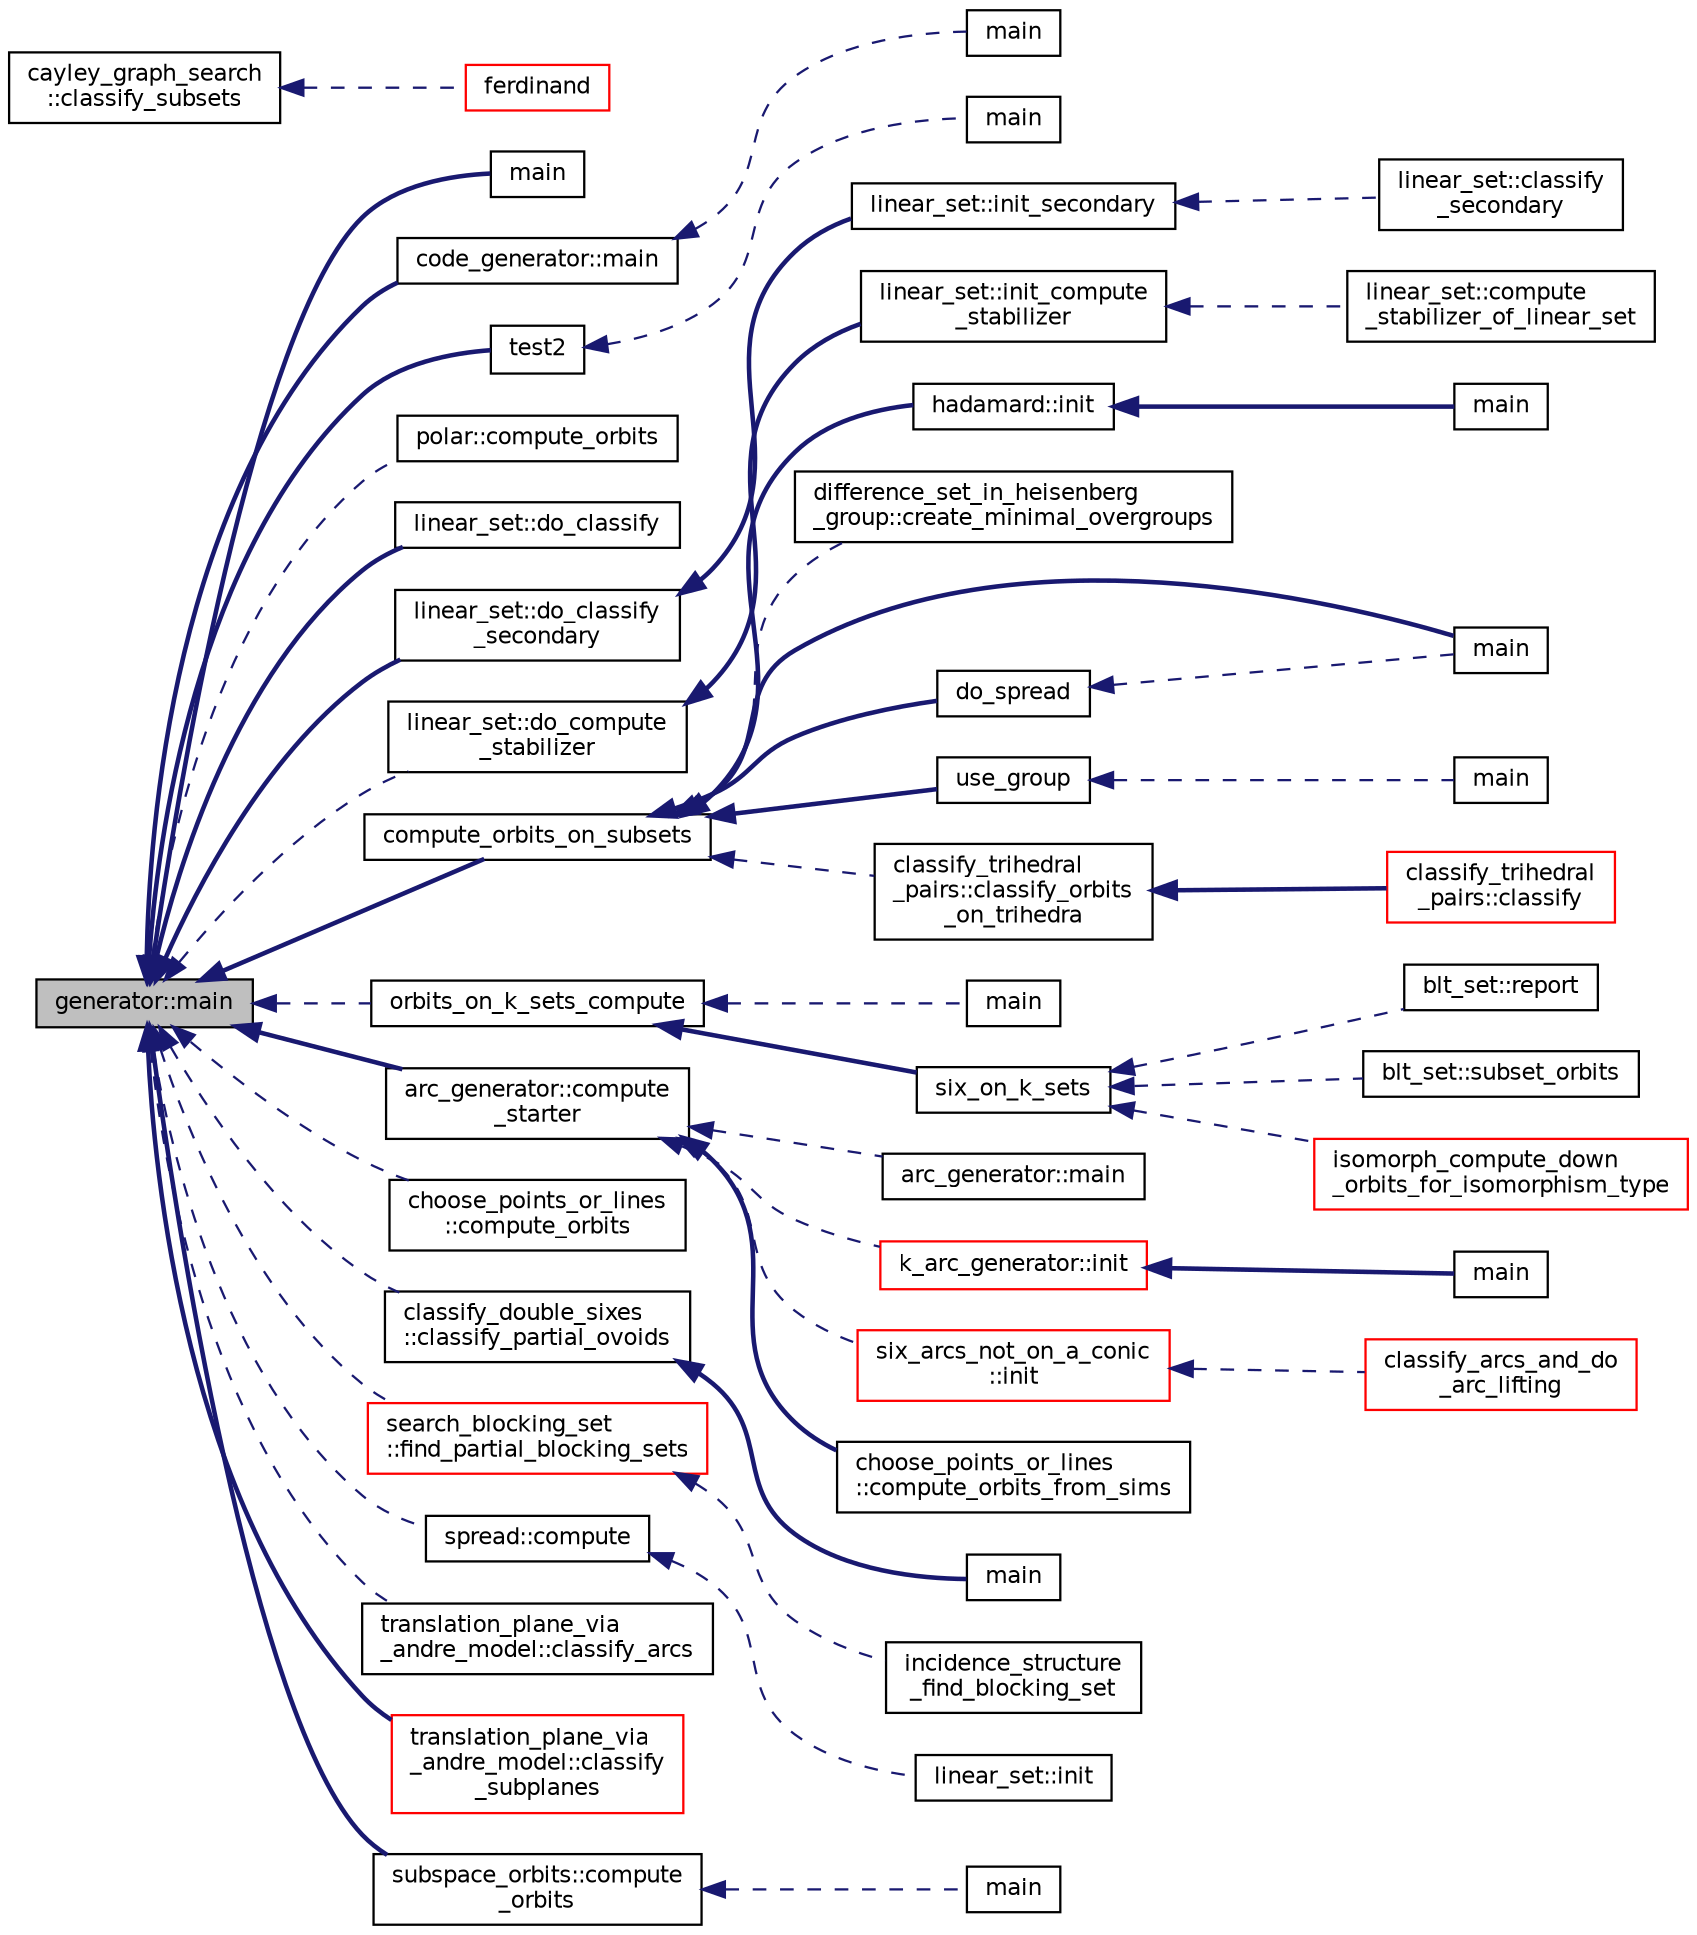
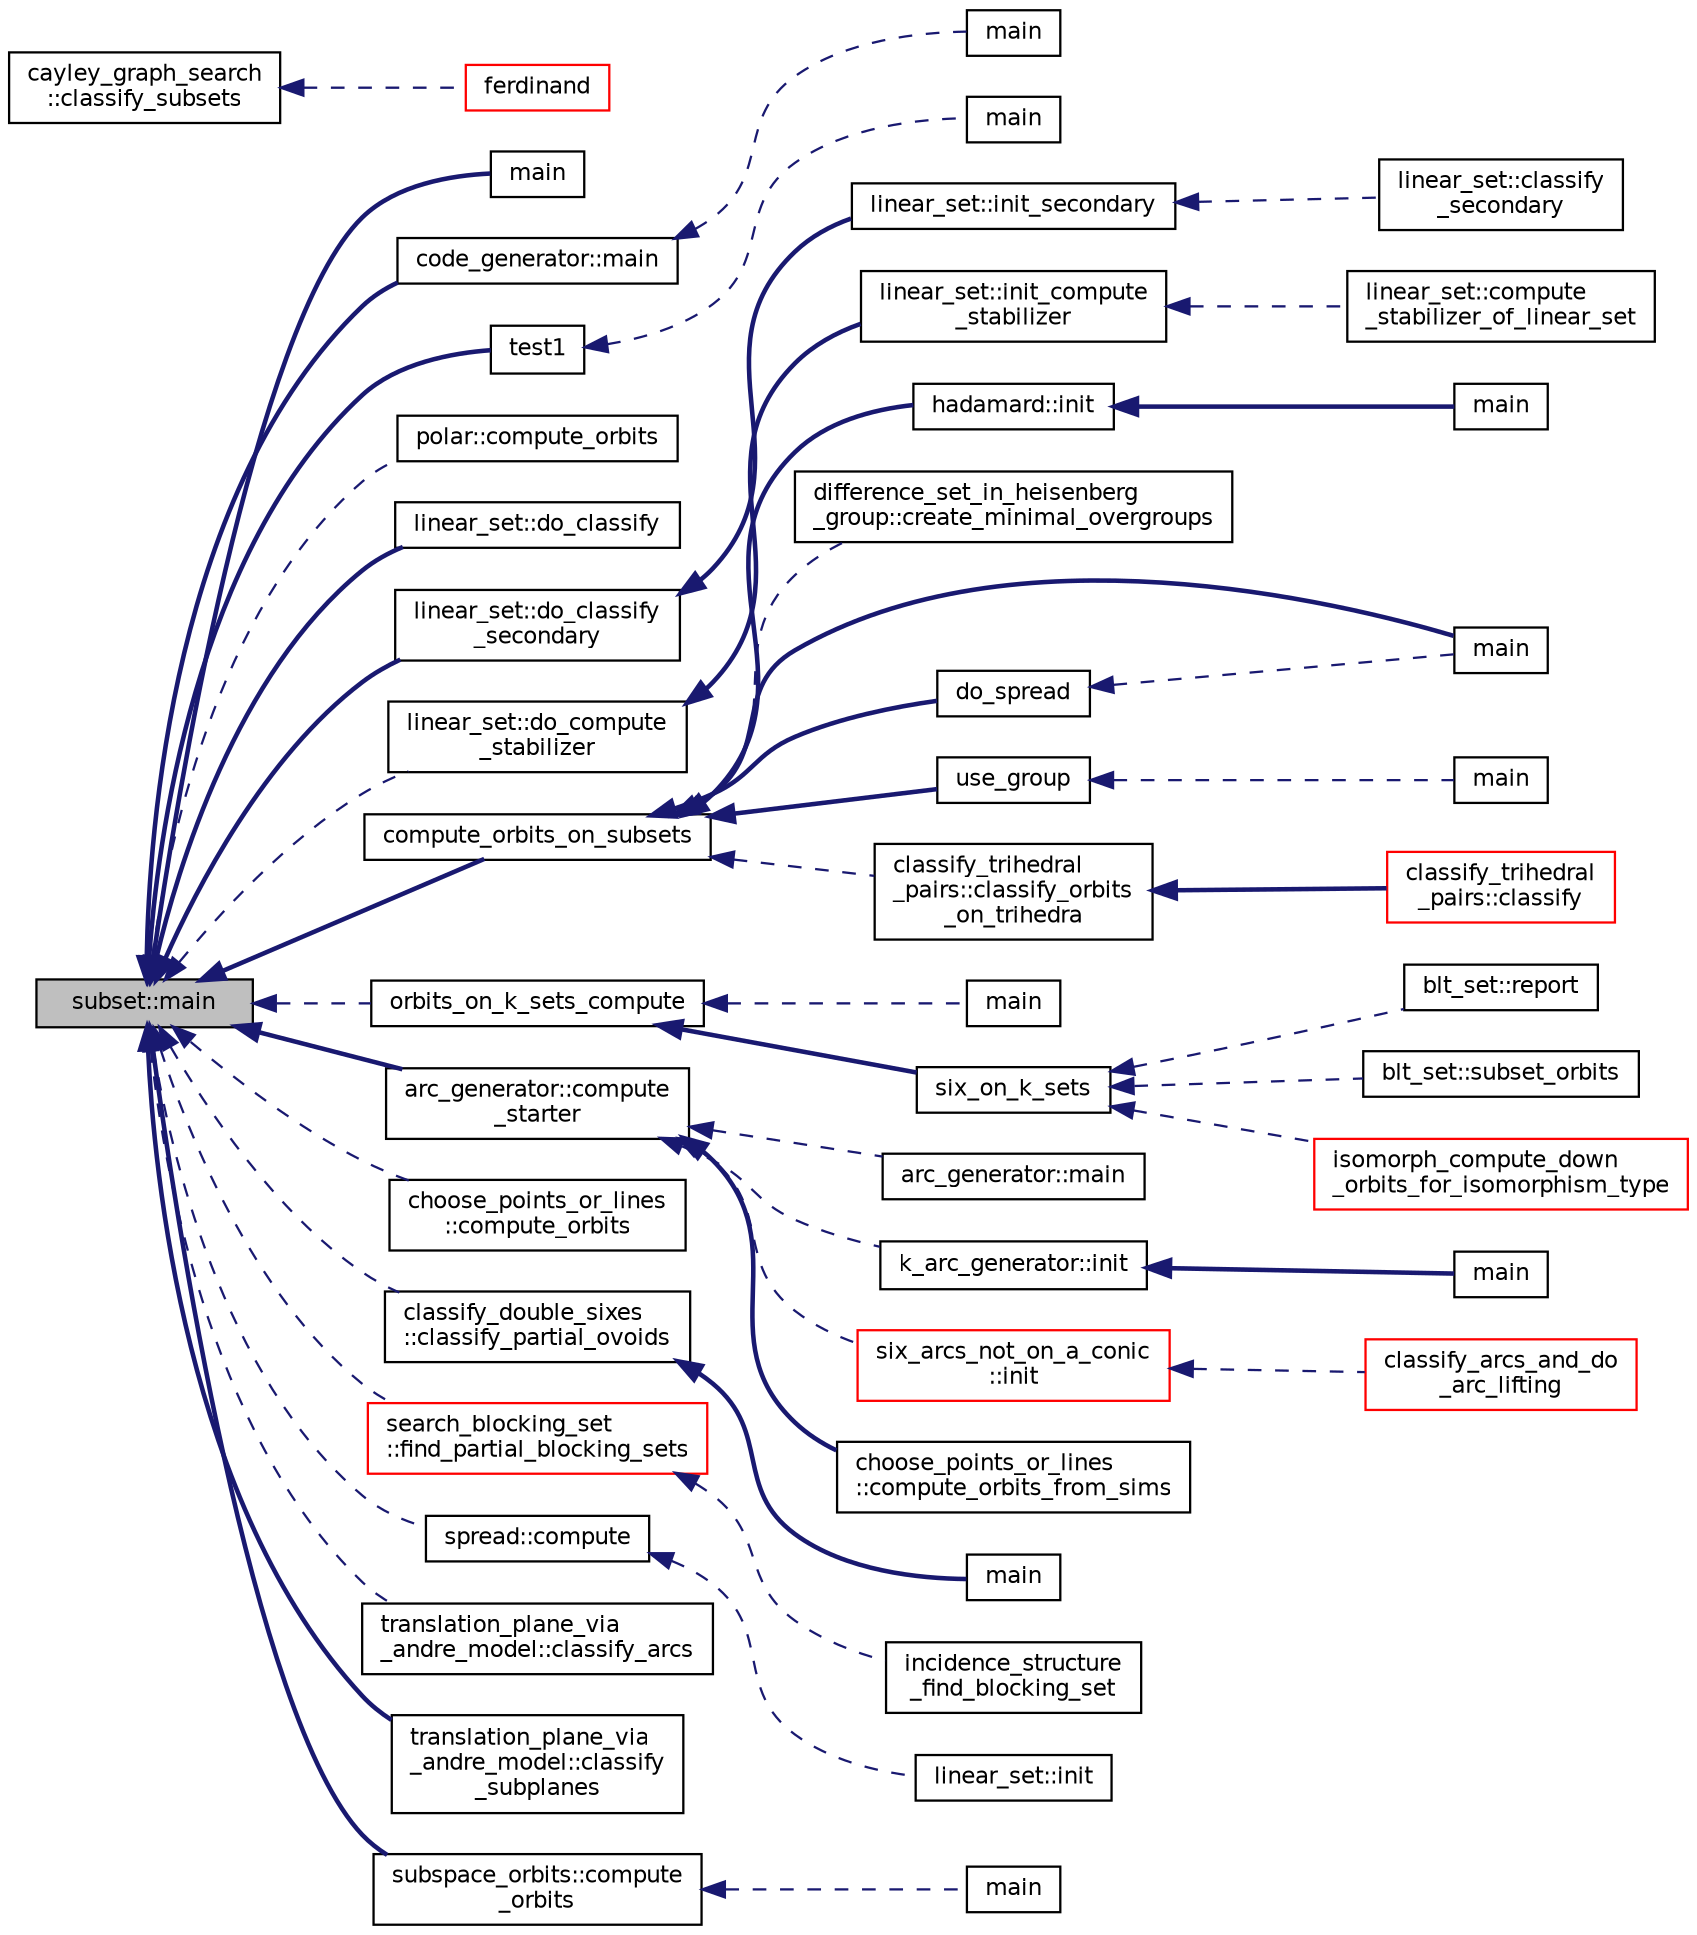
  digraph {
    rankdir=LR
    node [color=black fillcolor=white fontname=Helvetica fontsize=10 shape=record style=filled]
    edge [color=midnightblue dir=back fontname=Helvetica fontsize=10 labelfontname=Helvetica labelfontsize=10 style=dashed]
-   n1 [fillcolor=grey75 fontcolor=black height=0.2 label="generator::main" width=0.4]
+   n1 [fillcolor=grey75 fontcolor=black height=0.2 label="subset::main" width=0.4]
    n2 [height=0.2 label=main width=0.4]
    n3 [height=0.2 label="code_generator::main" width=0.4]
-   n4 [height=0.2 label=test2 width=0.4]
+   n4 [height=0.2 label=test1 width=0.4]
    n5 [height=0.2 label="polar::compute_orbits" width=0.4]
    n6 [height=0.2 label="linear_set::do_classify" width=0.4]
    n7 [height=0.2 label="linear_set::do_classify\l_secondary" width=0.4]
    n8 [height=0.2 label="linear_set::do_compute\l_stabilizer" width=0.4]
    n9 [height=0.2 label=compute_orbits_on_subsets width=0.4]
    n10 [height=0.2 label=orbits_on_k_sets_compute width=0.4]
    n11 [height=0.2 label="arc_generator::compute\l_starter" width=0.4]
    n12 [height=0.2 label="choose_points_or_lines\l::compute_orbits" width=0.4]
    n13 [height=0.2 label="classify_double_sixes\l::classify_partial_ovoids" width=0.4]
    n14 [color=red height=0.2 label="search_blocking_set\l::find_partial_blocking_sets" width=0.4]
    n15 [height=0.2 label="spread::compute" width=0.4]
    n16 [height=0.2 label="translation_plane_via\l_andre_model::classify_arcs" width=0.4]
-   n17 [color=red height=0.2 label="translation_plane_via\l_andre_model::classify\l_subplanes" width=0.4]
+   n17 [height=0.2 label="translation_plane_via\l_andre_model::classify\l_subplanes" width=0.4]
    n18 [height=0.2 label="subspace_orbits::compute\l_orbits" width=0.4]
    n19 [height=0.2 label=main width=0.4]
    n20 [height=0.2 label=main width=0.4]
    n21 [height=0.2 label="linear_set::init_secondary" width=0.4]
    n22 [height=0.2 label="linear_set::init_compute\l_stabilizer" width=0.4]
    n23 [height=0.2 label="hadamard::init" width=0.4]
    n24 [height=0.2 label="difference_set_in_heisenberg\l_group::create_minimal_overgroups" width=0.4]
    n25 [height=0.2 label=main width=0.4]
    n26 [height=0.2 label=do_spread width=0.4]
    n27 [height=0.2 label=use_group width=0.4]
    n28 [height=0.2 label="classify_trihedral\l_pairs::classify_orbits\l_on_trihedra" width=0.4]
    n29 [height=0.2 label=main width=0.4]
    n30 [height=0.2 label=six_on_k_sets width=0.4]
    n31 [height=0.2 label="arc_generator::main" width=0.4]
-   n32 [color=red height=0.2 label="k_arc_generator::init" width=0.4]
+   n32 [height=0.2 label="k_arc_generator::init" width=0.4]
    n33 [color=red height=0.2 label="six_arcs_not_on_a_conic\l::init" width=0.4]
    n34 [height=0.2 label="choose_points_or_lines\l::compute_orbits_from_sims" width=0.4]
    n35 [height=0.2 label=main width=0.4]
    n36 [height=0.2 label="incidence_structure\l_find_blocking_set" width=0.4]
    n37 [height=0.2 label="linear_set::init" width=0.4]
    n38 [height=0.2 label=main width=0.4]
    n39 [height=0.2 label="linear_set::classify\l_secondary" width=0.4]
    n40 [height=0.2 label="linear_set::compute\l_stabilizer_of_linear_set" width=0.4]
    n41 [height=0.2 label="cayley_graph_search\l::classify_subsets" width=0.4]
    n42 [color=red height=0.2 label=ferdinand width=0.4]
    n43 [height=0.2 label=main width=0.4]
    n44 [height=0.2 label=main width=0.4]
    n45 [color=red height=0.2 label="classify_trihedral\l_pairs::classify" width=0.4]
    n46 [height=0.2 label="blt_set::report" width=0.4]
    n47 [height=0.2 label="blt_set::subset_orbits" width=0.4]
    n48 [color=red height=0.2 label="isomorph_compute_down\l_orbits_for_isomorphism_type" width=0.4]
    n49 [height=0.2 label=main width=0.4]
    n50 [color=red height=0.2 label="classify_arcs_and_do\l_arc_lifting" width=0.4]
    n1 -> n2 [style=bold]
    n1 -> n3 [style=bold]
    n1 -> n4 [style=bold]
    n1 -> n5
    n1 -> n6 [style=bold]
    n1 -> n7 [style=bold]
    n1 -> n8
    n1 -> n9 [style=bold]
    n1 -> n10
    n1 -> n11 [style=bold]
    n1 -> n12
    n1 -> n13
    n1 -> n14
    n1 -> n15
    n1 -> n16
    n1 -> n17 [style=bold]
    n1 -> n18 [style=bold]
    n3 -> n19
    n4 -> n20
    n7 -> n21 [style=bold]
    n8 -> n22 [style=bold]
    n9 -> n23 [style=bold]
    n9 -> n24
    n9 -> n25 [style=bold]
    n9 -> n26 [style=bold]
    n9 -> n27 [style=bold]
    n9 -> n28
    n10 -> n29
    n10 -> n30 [style=bold]
    n11 -> n31
    n11 -> n32
    n11 -> n33
    n11 -> n34 [style=bold]
    n13 -> n35 [style=bold]
    n14 -> n36
    n15 -> n37
    n18 -> n38
    n21 -> n39
    n22 -> n40
    n23 -> n43 [style=bold]
    n26 -> n25
    n27 -> n44
    n28 -> n45 [style=bold]
    n30 -> n46
    n30 -> n47
    n30 -> n48
    n32 -> n49 [style=bold]
    n33 -> n50
    n41 -> n42
  }
